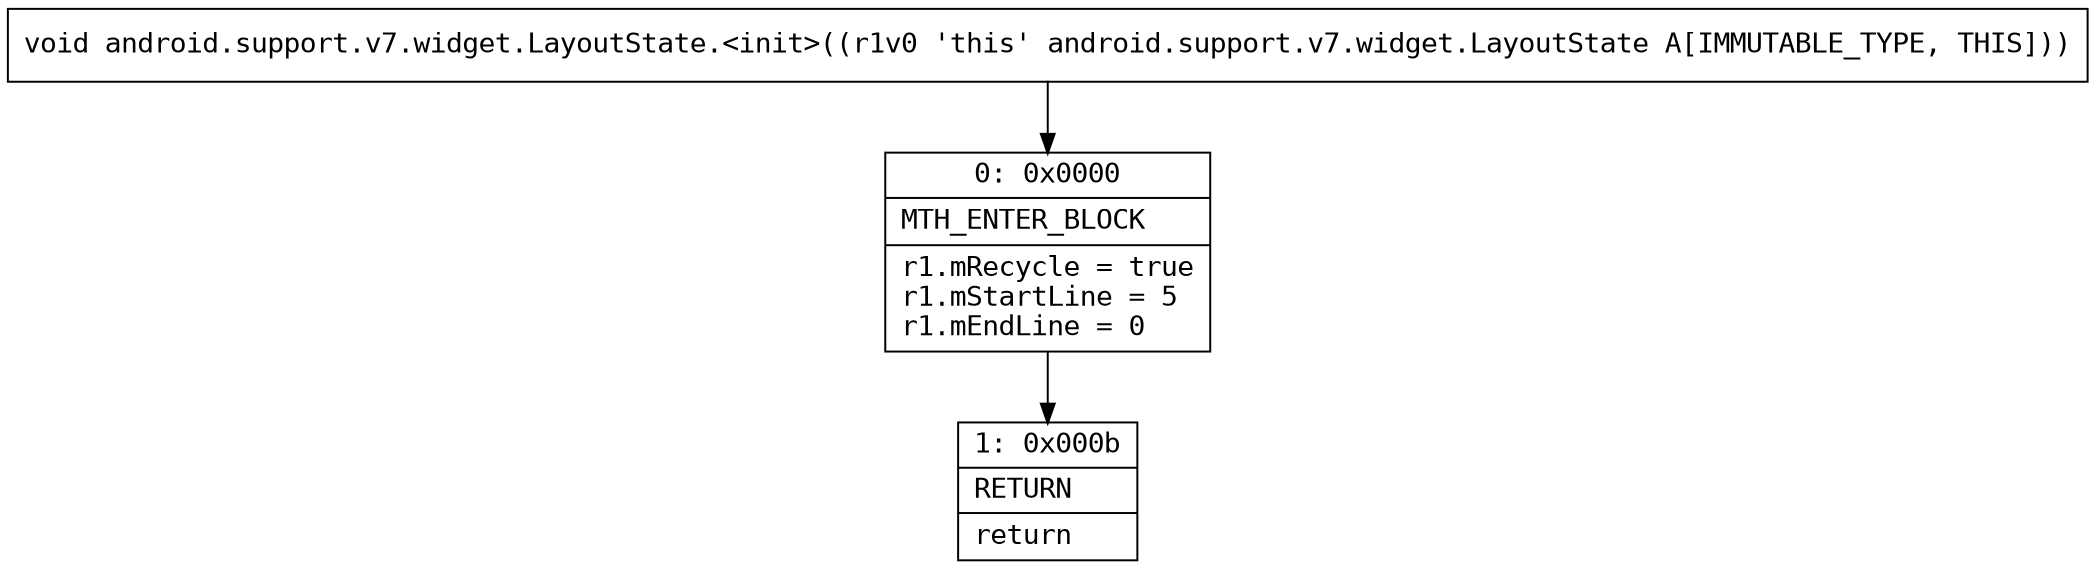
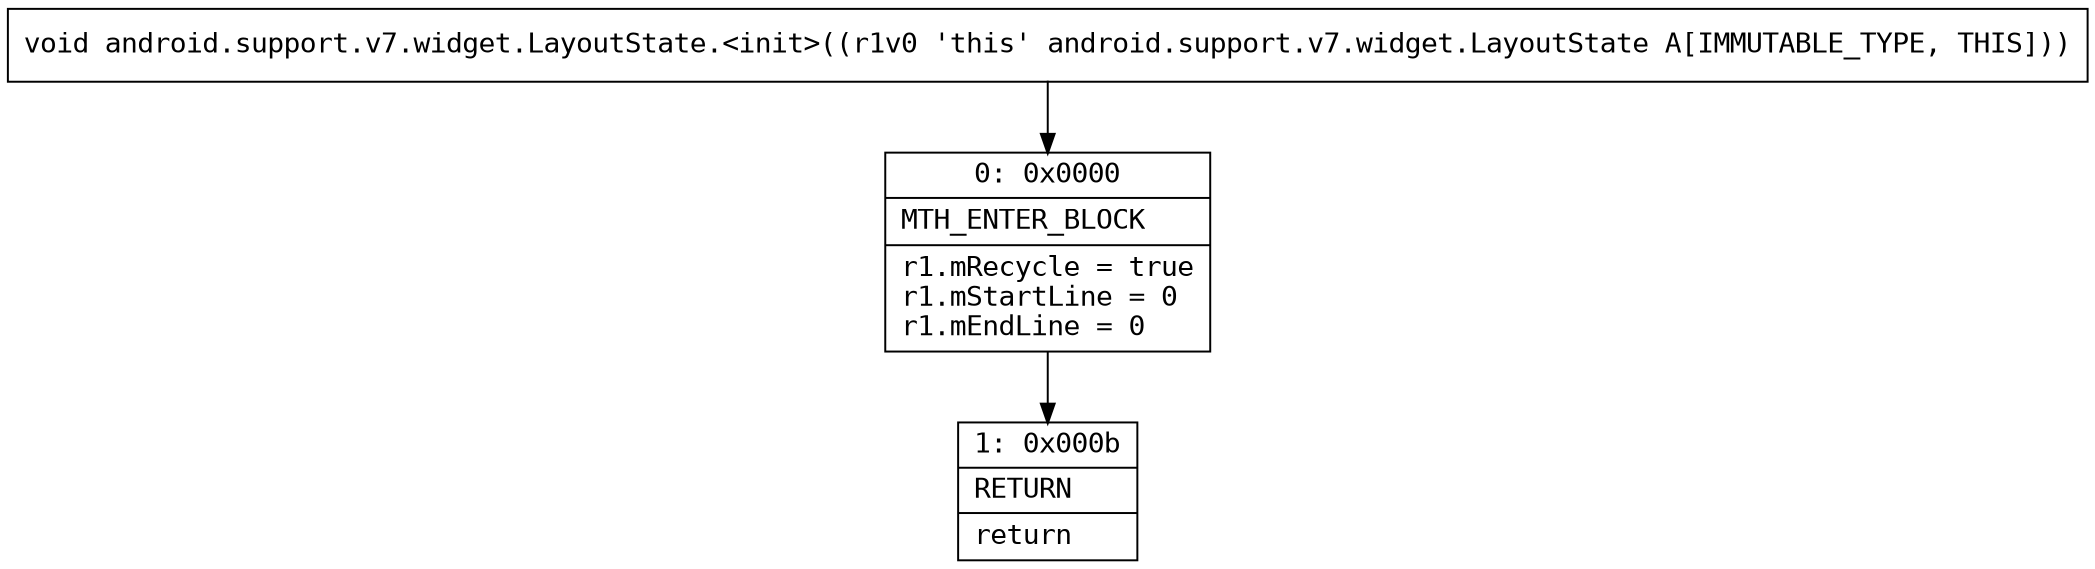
  digraph {
    fontname="DejaVu Sans Mono"
    node [shape=record fontname="DejaVu Sans Mono"]
    edge [fontname="DejaVu Sans Mono"]
-   n1 [label="{0\:\ 0x0000|MTH_ENTER_BLOCK\l|r1.mRecycle = true\lr1.mStartLine = 5\lr1.mEndLine = 0\l}"]
+   n1 [label="{0\:\ 0x0000|MTH_ENTER_BLOCK\l|r1.mRecycle = true\lr1.mStartLine = 0\lr1.mEndLine = 0\l}"]
    n2 [label="{1\:\ 0x000b|RETURN\l|return\l}"]
    n3 [label="{void android.support.v7.widget.LayoutState.\<init\>((r1v0 'this' android.support.v7.widget.LayoutState A[IMMUTABLE_TYPE, THIS])) }"]
    n1 -> n2
    n3 -> n1
  }
